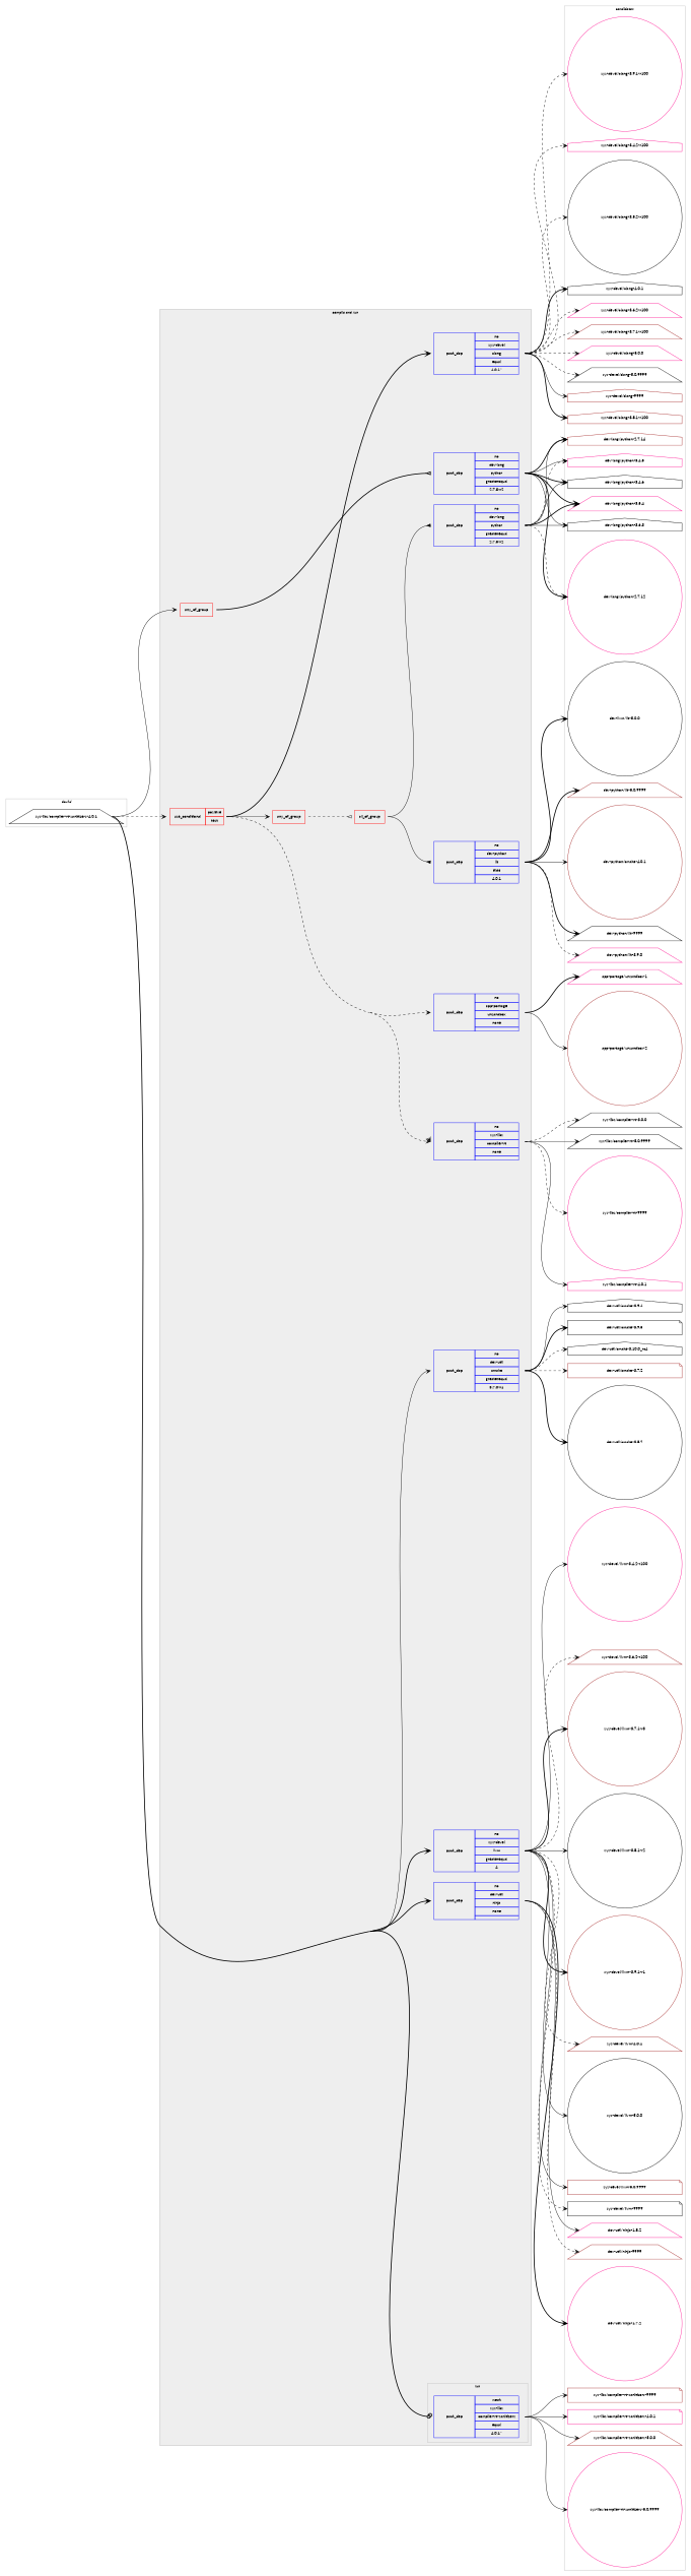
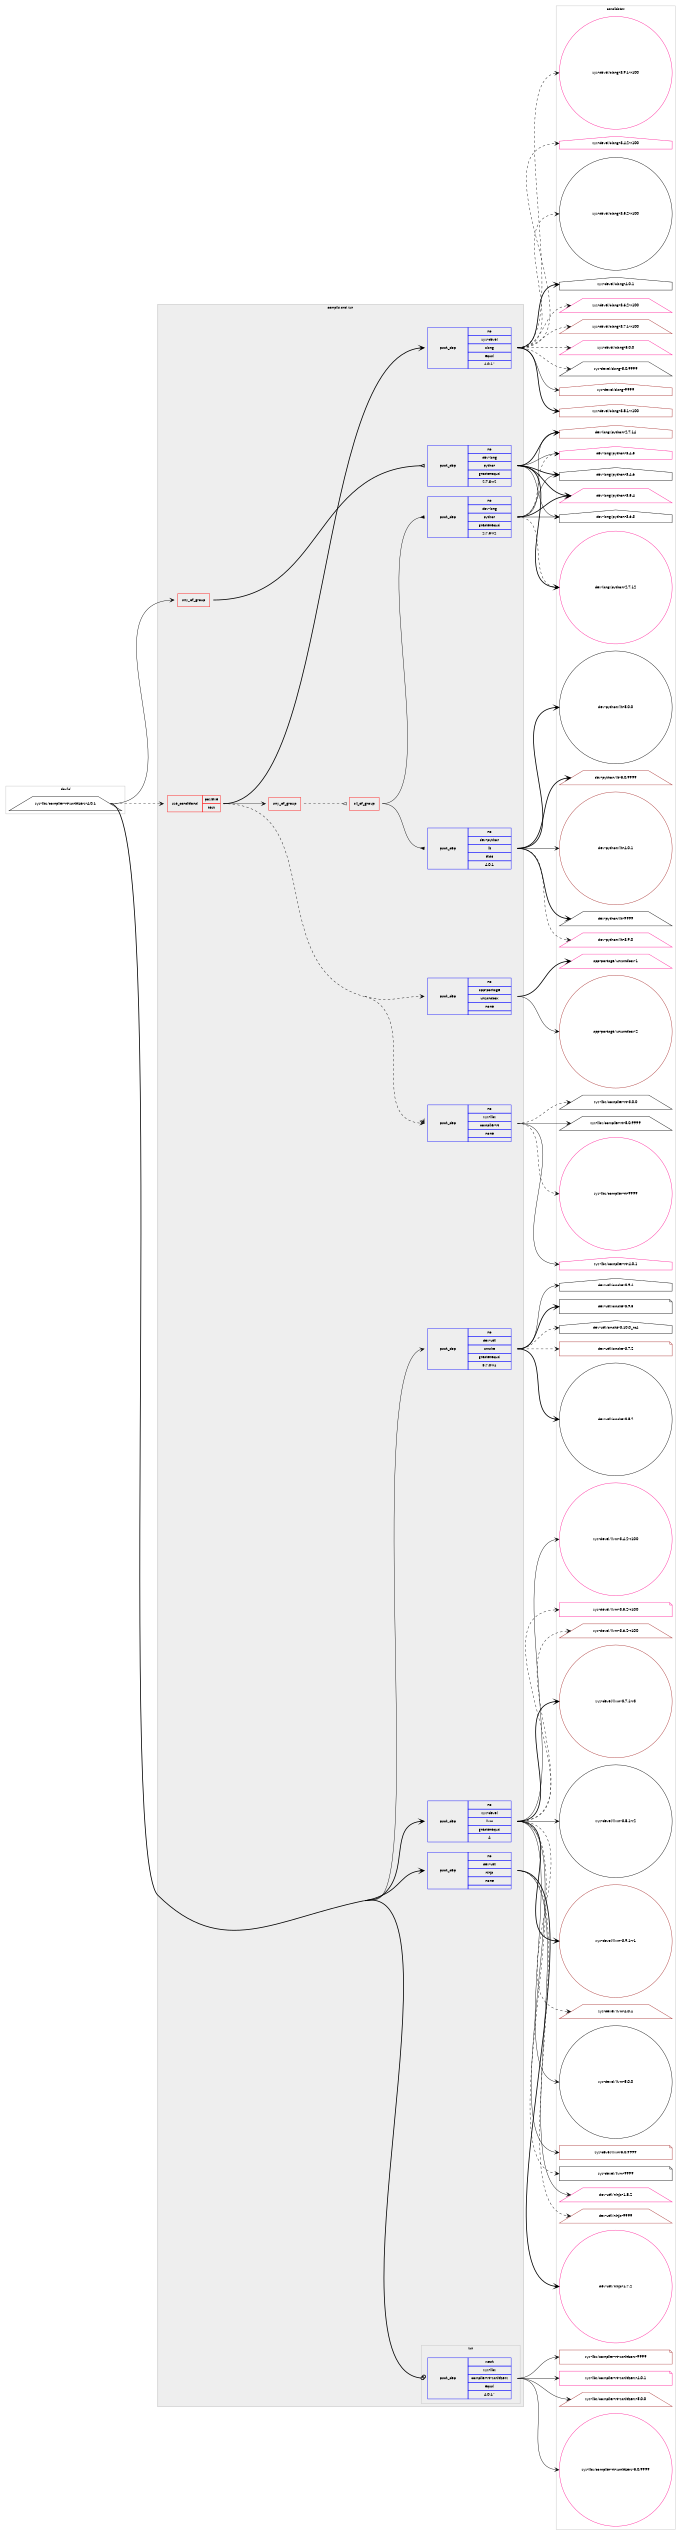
  digraph {
    compound=true
    concentrate=true
    fontname=Lato
    fontsize=10
    newrank=true
    rankdir=LR
    ranksep=1.5
    node [color=black fontname=Lato fontsize=10 shape=trapezium]
    edge [arrowhead=vee fontname=Lato headport=w style=solid tailport=e weight=100]
    n1 [label="sys-libs/compiler-rt-sanitizers-4.0.1" width=4]
    n2 [color=blue label=<<TABLE BORDER="0" CELLBORDER="1" CELLSPACING="0" CELLPADDING="4" WIDTH="220"><TR><TD ROWSPAN="6" CELLPADDING="30">pack_dep</TD></TR><TR><TD WIDTH="110">no</TD></TR><TR><TD>dev-lang</TD></TR><TR><TD>python</TD></TR><TR><TD>greaterequal</TD></TR><TR><TD>2.7.5-r2</TD></TR></TABLE>> shape=none]
    n3 [color=red label=<<TABLE BORDER="0" CELLBORDER="1" CELLSPACING="0" CELLPADDING="4"><TR><TD CELLPADDING="10">any_of_group</TD></TR></TABLE>> shape=none]
    n4 [color=blue label=<<TABLE BORDER="0" CELLBORDER="1" CELLSPACING="0" CELLPADDING="4" WIDTH="220"><TR><TD ROWSPAN="6" CELLPADDING="30">pack_dep</TD></TR><TR><TD WIDTH="110">no</TD></TR><TR><TD>app-portage</TD></TR><TR><TD>unsandbox</TD></TR><TR><TD>none</TD></TR><TR><TD></TD></TR></TABLE>> shape=none]
    n5 [color=blue label=<<TABLE BORDER="0" CELLBORDER="1" CELLSPACING="0" CELLPADDING="4" WIDTH="220"><TR><TD ROWSPAN="6" CELLPADDING="30">pack_dep</TD></TR><TR><TD WIDTH="110">no</TD></TR><TR><TD>dev-lang</TD></TR><TR><TD>python</TD></TR><TR><TD>greaterequal</TD></TR><TR><TD>2.7.5-r2</TD></TR></TABLE>> shape=none]
    n6 [color=blue label=<<TABLE BORDER="0" CELLBORDER="1" CELLSPACING="0" CELLPADDING="4" WIDTH="220"><TR><TD ROWSPAN="6" CELLPADDING="30">pack_dep</TD></TR><TR><TD WIDTH="110">no</TD></TR><TR><TD>dev-python</TD></TR><TR><TD>lit</TD></TR><TR><TD>tilde</TD></TR><TR><TD>4.0.1</TD></TR></TABLE>> shape=none]
    n7 [color=red label=<<TABLE BORDER="0" CELLBORDER="1" CELLSPACING="0" CELLPADDING="4"><TR><TD CELLPADDING="10">all_of_group</TD></TR></TABLE>> shape=none]
    n8 [color=red label=<<TABLE BORDER="0" CELLBORDER="1" CELLSPACING="0" CELLPADDING="4"><TR><TD CELLPADDING="10">any_of_group</TD></TR></TABLE>> shape=none]
    n9 [color=blue label=<<TABLE BORDER="0" CELLBORDER="1" CELLSPACING="0" CELLPADDING="4" WIDTH="220"><TR><TD ROWSPAN="6" CELLPADDING="30">pack_dep</TD></TR><TR><TD WIDTH="110">no</TD></TR><TR><TD>sys-devel</TD></TR><TR><TD>clang</TD></TR><TR><TD>equal</TD></TR><TR><TD>4.0.1*</TD></TR></TABLE>> shape=none]
    n10 [color=blue label=<<TABLE BORDER="0" CELLBORDER="1" CELLSPACING="0" CELLPADDING="4" WIDTH="220"><TR><TD ROWSPAN="6" CELLPADDING="30">pack_dep</TD></TR><TR><TD WIDTH="110">no</TD></TR><TR><TD>sys-libs</TD></TR><TR><TD>compiler-rt</TD></TR><TR><TD>none</TD></TR><TR><TD></TD></TR></TABLE>> shape=none]
    n11 [color=red label=<<TABLE BORDER="0" CELLBORDER="1" CELLSPACING="0" CELLPADDING="4"><TR><TD ROWSPAN="3" CELLPADDING="10">use_conditional</TD></TR><TR><TD>positive</TD></TR><TR><TD>test</TD></TR></TABLE>> shape=none]
    n12 [color=blue label=<<TABLE BORDER="0" CELLBORDER="1" CELLSPACING="0" CELLPADDING="4" WIDTH="220"><TR><TD ROWSPAN="6" CELLPADDING="30">pack_dep</TD></TR><TR><TD WIDTH="110">no</TD></TR><TR><TD>dev-util</TD></TR><TR><TD>ninja</TD></TR><TR><TD>none</TD></TR><TR><TD></TD></TR></TABLE>> shape=none]
    n13 [color=blue label=<<TABLE BORDER="0" CELLBORDER="1" CELLSPACING="0" CELLPADDING="4" WIDTH="220"><TR><TD ROWSPAN="6" CELLPADDING="30">pack_dep</TD></TR><TR><TD WIDTH="110">no</TD></TR><TR><TD>dev-util</TD></TR><TR><TD>cmake</TD></TR><TR><TD>greaterequal</TD></TR><TR><TD>3.7.0-r1</TD></TR></TABLE>> shape=none]
    n14 [color=blue label=<<TABLE BORDER="0" CELLBORDER="1" CELLSPACING="0" CELLPADDING="4" WIDTH="220"><TR><TD ROWSPAN="6" CELLPADDING="30">pack_dep</TD></TR><TR><TD WIDTH="110">no</TD></TR><TR><TD>sys-devel</TD></TR><TR><TD>llvm</TD></TR><TR><TD>greaterequal</TD></TR><TR><TD>4</TD></TR></TABLE>> shape=none]
    n15 [color=blue label=<<TABLE BORDER="0" CELLBORDER="1" CELLSPACING="0" CELLPADDING="4" WIDTH="220"><TR><TD ROWSPAN="6" CELLPADDING="30">pack_dep</TD></TR><TR><TD WIDTH="110">weak</TD></TR><TR><TD>sys-libs</TD></TR><TR><TD>compiler-rt-sanitizers</TD></TR><TR><TD>equal</TD></TR><TR><TD>4.0.1*</TD></TR></TABLE>> shape=none]
    n16 [color=deeppink label="dev-lang/python-2.7.12" shape=circle width=4]
    n17 [color=brown label="dev-lang/python-2.7.14" shape=house width=4]
    n18 [color=deeppink label="dev-lang/python-3.4.5" shape=house width=4]
    n19 [label="dev-lang/python-3.4.6" shape=house width=4]
    n20 [color=deeppink label="dev-lang/python-3.5.4" width=4]
    n21 [label="dev-lang/python-3.6.3" shape=house width=4]
    n22 [color=deeppink label="app-portage/unsandbox-1" width=4]
    n23 [color=brown label="app-portage/unsandbox-2" shape=circle width=4]
    n24 [color=deeppink label="dev-python/lit-3.9.0" width=4]
-   n25 [color=brown label="dev-python/cmake-4.0.1" shape=circle width=4]
-   n26 [label="dev-llvm/lit-5.0.0" shape=circle width=4]
+   n25 [color=brown label="dev-python/lit-4.0.1" shape=circle width=4]
+   n26 [label="dev-python/lit-5.0.0" shape=circle width=4]
    n27 [color=brown label="dev-python/lit-5.0.9999" width=4]
    n28 [label="dev-python/lit-9999" width=4]
    n29 [color=deeppink label="sys-devel/clang-3.4.2-r100" shape=house width=4]
    n30 [label="sys-devel/clang-3.5.2-r100" shape=circle width=4]
    n31 [color=deeppink label="sys-devel/clang-3.6.2-r100" width=4]
    n32 [color=brown label="sys-devel/clang-3.7.1-r100" width=4]
    n33 [color=brown label="sys-devel/clang-3.8.1-r100" shape=house width=4]
    n34 [color=deeppink label="sys-devel/clang-3.9.1-r100" shape=circle width=4]
    n35 [label="sys-devel/clang-4.0.1" shape=house width=4]
    n36 [color=deeppink label="sys-devel/clang-5.0.0" width=4]
    n37 [label="sys-devel/clang-5.0.9999" width=4]
    n38 [color=brown label="sys-devel/clang-9999" shape=house width=4]
    n39 [color=deeppink label="sys-libs/compiler-rt-4.0.1" shape=house width=4]
    n40 [label="sys-libs/compiler-rt-3.0.0" width=4]
    n41 [label="sys-libs/compiler-rt-5.0.9999" width=4]
    n42 [color=deeppink label="sys-libs/compiler-rt-9999" shape=circle width=4]
    n43 [label="dev-util/cmake-3.10.0_rc4" shape=house width=4]
    n44 [color=brown label="dev-util/cmake-3.7.2" shape=note width=4]
    n45 [label="dev-util/cmake-3.8.2" shape=circle width=4]
    n46 [label="dev-util/cmake-3.9.4" shape=house width=4]
    n47 [label="dev-util/cmake-3.9.5" shape=note width=4]
    n48 [color=deeppink label="dev-util/ninja-1.7.2" shape=circle width=4]
    n49 [color=deeppink label="dev-util/ninja-1.8.2" width=4]
    n50 [color=brown label="dev-util/ninja-9999" width=4]
    n51 [color=deeppink label="sys-devel/llvm-3.4.2-r100" shape=circle width=4]
+   n52 [color=deeppink label="sys-devel/llvm-3.5.2-r100" shape=note width=4]
    n53 [color=brown label="sys-devel/llvm-3.6.2-r100" width=4]
    n54 [color=brown label="sys-devel/llvm-3.7.1-r3" shape=circle width=4]
    n55 [label="sys-devel/llvm-3.8.1-r2" shape=circle width=4]
    n56 [color=brown label="sys-devel/llvm-3.9.1-r1" shape=circle width=4]
    n57 [color=brown label="sys-devel/llvm-4.0.1" width=4]
    n58 [label="sys-devel/llvm-5.0.0" shape=circle width=4]
    n59 [color=brown label="sys-devel/llvm-5.0.9999" shape=note width=4]
    n60 [label="sys-devel/llvm-9999" shape=note width=4]
    n61 [color=deeppink label="sys-libs/compiler-rt-sanitizers-4.0.1" shape=note width=4]
    n62 [color=brown label="sys-libs/compiler-rt-sanitizers-5.0.0" width=4]
    n63 [color=deeppink label="sys-libs/compiler-rt-sanitizers-5.0.9999" shape=circle width=4]
    n64 [color=brown label="sys-libs/compiler-rt-sanitizers-9999" shape=note width=4]
    subgraph cluster_1 {
      color=gray
      label=<<i>ebuild</i>>
      rank=same
      n1
    }
    subgraph cluster_2 {
      color=gray
      label=<<i>dependencies</i>>
      subgraph cluster_3 {
        color=gray
        fillcolor="#eeeeee"
        label=<<i>compile</i>>
        style=filled
        subgraph sub_4 {
          color=gray
          fillcolor="#eeeeee"
          label=<<i>compile</i>>
          style=filled
          n3
          subgraph sub_5 {
            color=gray
            fillcolor="#eeeeee"
            label=<<i>compile</i>>
            style=filled
            n2
          }
        }
        subgraph sub_6 {
          color=gray
          fillcolor="#eeeeee"
          label=<<i>compile</i>>
          style=filled
          n11
          subgraph sub_7 {
            color=gray
            fillcolor="#eeeeee"
            label=<<i>compile</i>>
            style=filled
            n4
          }
          subgraph sub_8 {
            color=gray
            fillcolor="#eeeeee"
            label=<<i>compile</i>>
            style=filled
            n8
            subgraph sub_9 {
              color=gray
              fillcolor="#eeeeee"
              label=<<i>compile</i>>
              style=filled
              n7
              subgraph sub_10 {
                color=gray
                fillcolor="#eeeeee"
                label=<<i>compile</i>>
                style=filled
                n5
              }
              subgraph sub_11 {
                color=gray
                fillcolor="#eeeeee"
                label=<<i>compile</i>>
                style=filled
                n6
              }
            }
          }
          subgraph sub_12 {
            color=gray
            fillcolor="#eeeeee"
            label=<<i>compile</i>>
            style=filled
            n9
          }
          subgraph sub_13 {
            color=gray
            fillcolor="#eeeeee"
            label=<<i>compile</i>>
            style=filled
            n10
          }
        }
        subgraph sub_14 {
          color=gray
          fillcolor="#eeeeee"
          label=<<i>compile</i>>
          style=filled
          n12
        }
        subgraph sub_15 {
          color=gray
          fillcolor="#eeeeee"
          label=<<i>compile</i>>
          style=filled
          n13
        }
        subgraph sub_16 {
          color=gray
          fillcolor="#eeeeee"
          label=<<i>compile</i>>
          style=filled
          n14
        }
      }
      subgraph cluster_17 {
        color=gray
        fillcolor="#eeeeee"
        label=<<i>compile and run</i>>
        style=filled
      }
      subgraph cluster_18 {
        color=gray
        fillcolor="#eeeeee"
        label=<<i>run</i>>
        style=filled
        subgraph sub_19 {
          color=gray
          fillcolor="#eeeeee"
          label=<<i>run</i>>
          style=filled
          n15
        }
      }
    }
    subgraph cluster_20 {
      color=gray
      label=<<i>candidates</i>>
      rank=same
      subgraph sub_21 {
        color=black
        label=<<i>candidates</i>>
        nodesep=1
        rank=same
        n16
        n17
        n18
        n19
        n20
        n21
      }
      subgraph sub_22 {
        color=black
        label=<<i>candidates</i>>
        nodesep=1
        rank=same
        n22
        n23
      }
      subgraph sub_23 {
        color=black
        label=<<i>candidates</i>>
        nodesep=1
        rank=same
        n16
        n17
        n18
        n19
        n20
        n21
      }
      subgraph sub_24 {
        color=black
        label=<<i>candidates</i>>
        nodesep=1
        rank=same
        n24
        n25
        n26
        n27
        n28
      }
      subgraph sub_25 {
        color=black
        label=<<i>candidates</i>>
        nodesep=1
        rank=same
        n29
        n30
        n31
        n32
        n33
        n34
        n35
        n36
        n37
        n38
      }
      subgraph sub_26 {
        color=black
        label=<<i>candidates</i>>
        nodesep=1
        rank=same
        n39
        n40
        n41
        n42
      }
      subgraph sub_27 {
        color=black
        label=<<i>candidates</i>>
        nodesep=1
        rank=same
        n43
        n44
        n45
        n46
        n47
      }
      subgraph sub_28 {
        color=black
        label=<<i>candidates</i>>
        nodesep=1
        rank=same
        n48
        n49
        n50
      }
      subgraph sub_29 {
        color=black
        label=<<i>candidates</i>>
        nodesep=1
        rank=same
        n51
+       n52
        n53
        n54
        n55
        n56
        n57
        n58
        n59
        n60
      }
      subgraph sub_30 {
        color=black
        label=<<i>candidates</i>>
        nodesep=1
        rank=same
        n61
        n62
        n63
        n64
      }
    }
    n1 -> n3 [weight=20]
    n1 -> n11 [style=dashed weight=20]
    n1 -> n12 [style=bold weight=20]
    n1 -> n13 [weight=20]
    n1 -> n14 [style=bold weight=20]
    n1 -> n15 [arrowhead=odot style=bold weight=20]
    n2 -> n16 [style=bold]
    n2 -> n17 [style=bold]
    n2 -> n18
    n2 -> n19 [style=bold]
    n2 -> n20 [style=bold]
    n2 -> n21
    n3 -> n2 [arrowhead=oinv style=bold weight=20]
    n4 -> n22 [style=bold]
    n4 -> n23
    n5 -> n16 [style=dashed]
    n5 -> n17
    n5 -> n18 [style=dashed]
    n5 -> n19
    n5 -> n20 [style=bold]
    n5 -> n21
    n6 -> n24 [style=dashed]
    n6 -> n25
    n6 -> n26 [style=bold]
    n6 -> n27 [style=bold]
    n6 -> n28 [style=bold]
    n7 -> n5 [arrowhead=inv weight=20]
    n7 -> n6 [arrowhead=inv weight=20]
    n8 -> n7 [arrowhead=oinv style=dashed weight=20]
    n9 -> n29 [style=dashed]
    n9 -> n30 [style=dashed]
    n9 -> n31 [style=dashed]
    n9 -> n32 [style=dashed]
    n9 -> n33 [style=bold]
    n9 -> n34 [style=dashed]
    n9 -> n35 [style=bold]
    n9 -> n36 [style=dashed]
    n9 -> n37 [style=dashed]
    n9 -> n38
    n10 -> n39
    n10 -> n40 [style=dashed]
    n10 -> n41
    n10 -> n42 [style=dashed]
    n11 -> n4 [style=dashed weight=20]
    n11 -> n8 [weight=20]
    n11 -> n9 [style=bold weight=20]
    n11 -> n10 [style=dashed weight=20]
    n12 -> n48 [style=bold]
    n12 -> n49
    n12 -> n50 [style=dashed]
    n13 -> n43 [style=dashed]
    n13 -> n44 [style=dashed]
    n13 -> n45 [style=bold]
    n13 -> n46
    n13 -> n47 [style=bold]
    n14 -> n51
+   n14 -> n52 [style=dashed]
    n14 -> n53 [style=dashed]
    n14 -> n54 [style=bold]
    n14 -> n55
    n14 -> n56 [style=bold]
    n14 -> n57 [style=dashed]
    n14 -> n58
    n14 -> n59
    n14 -> n60 [style=dashed]
    n15 -> n61
    n15 -> n62
    n15 -> n63
    n15 -> n64
  }
